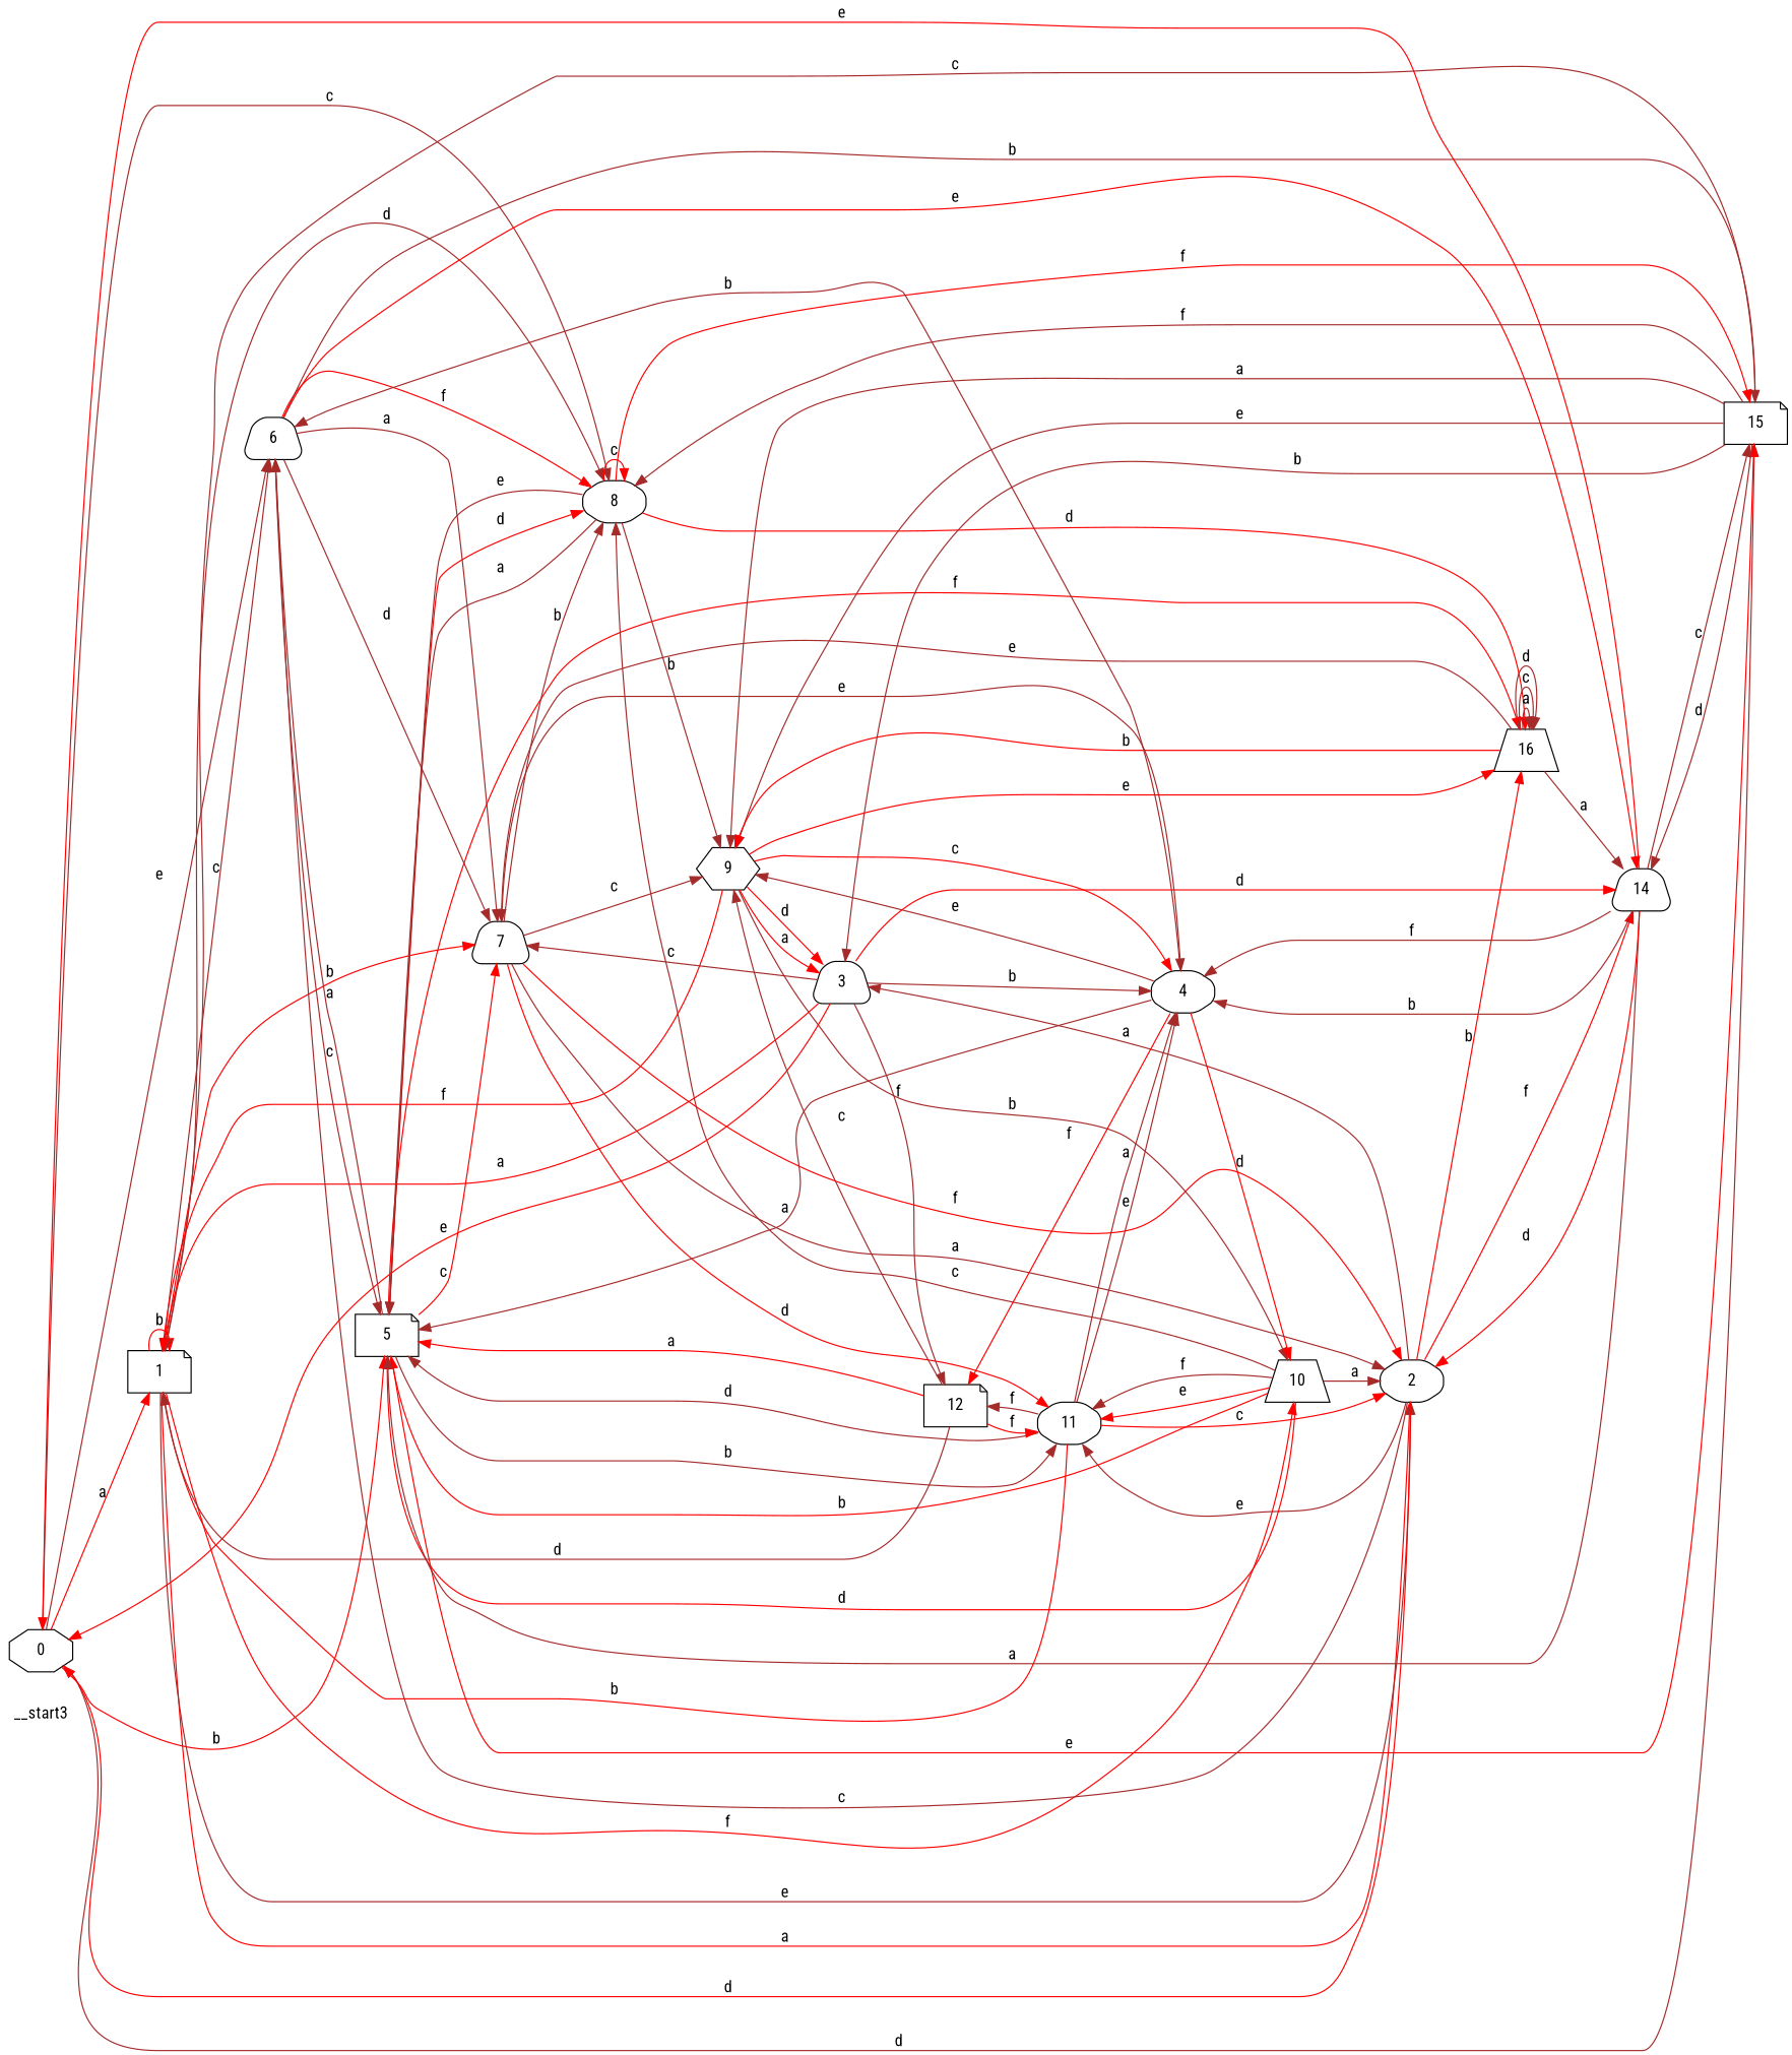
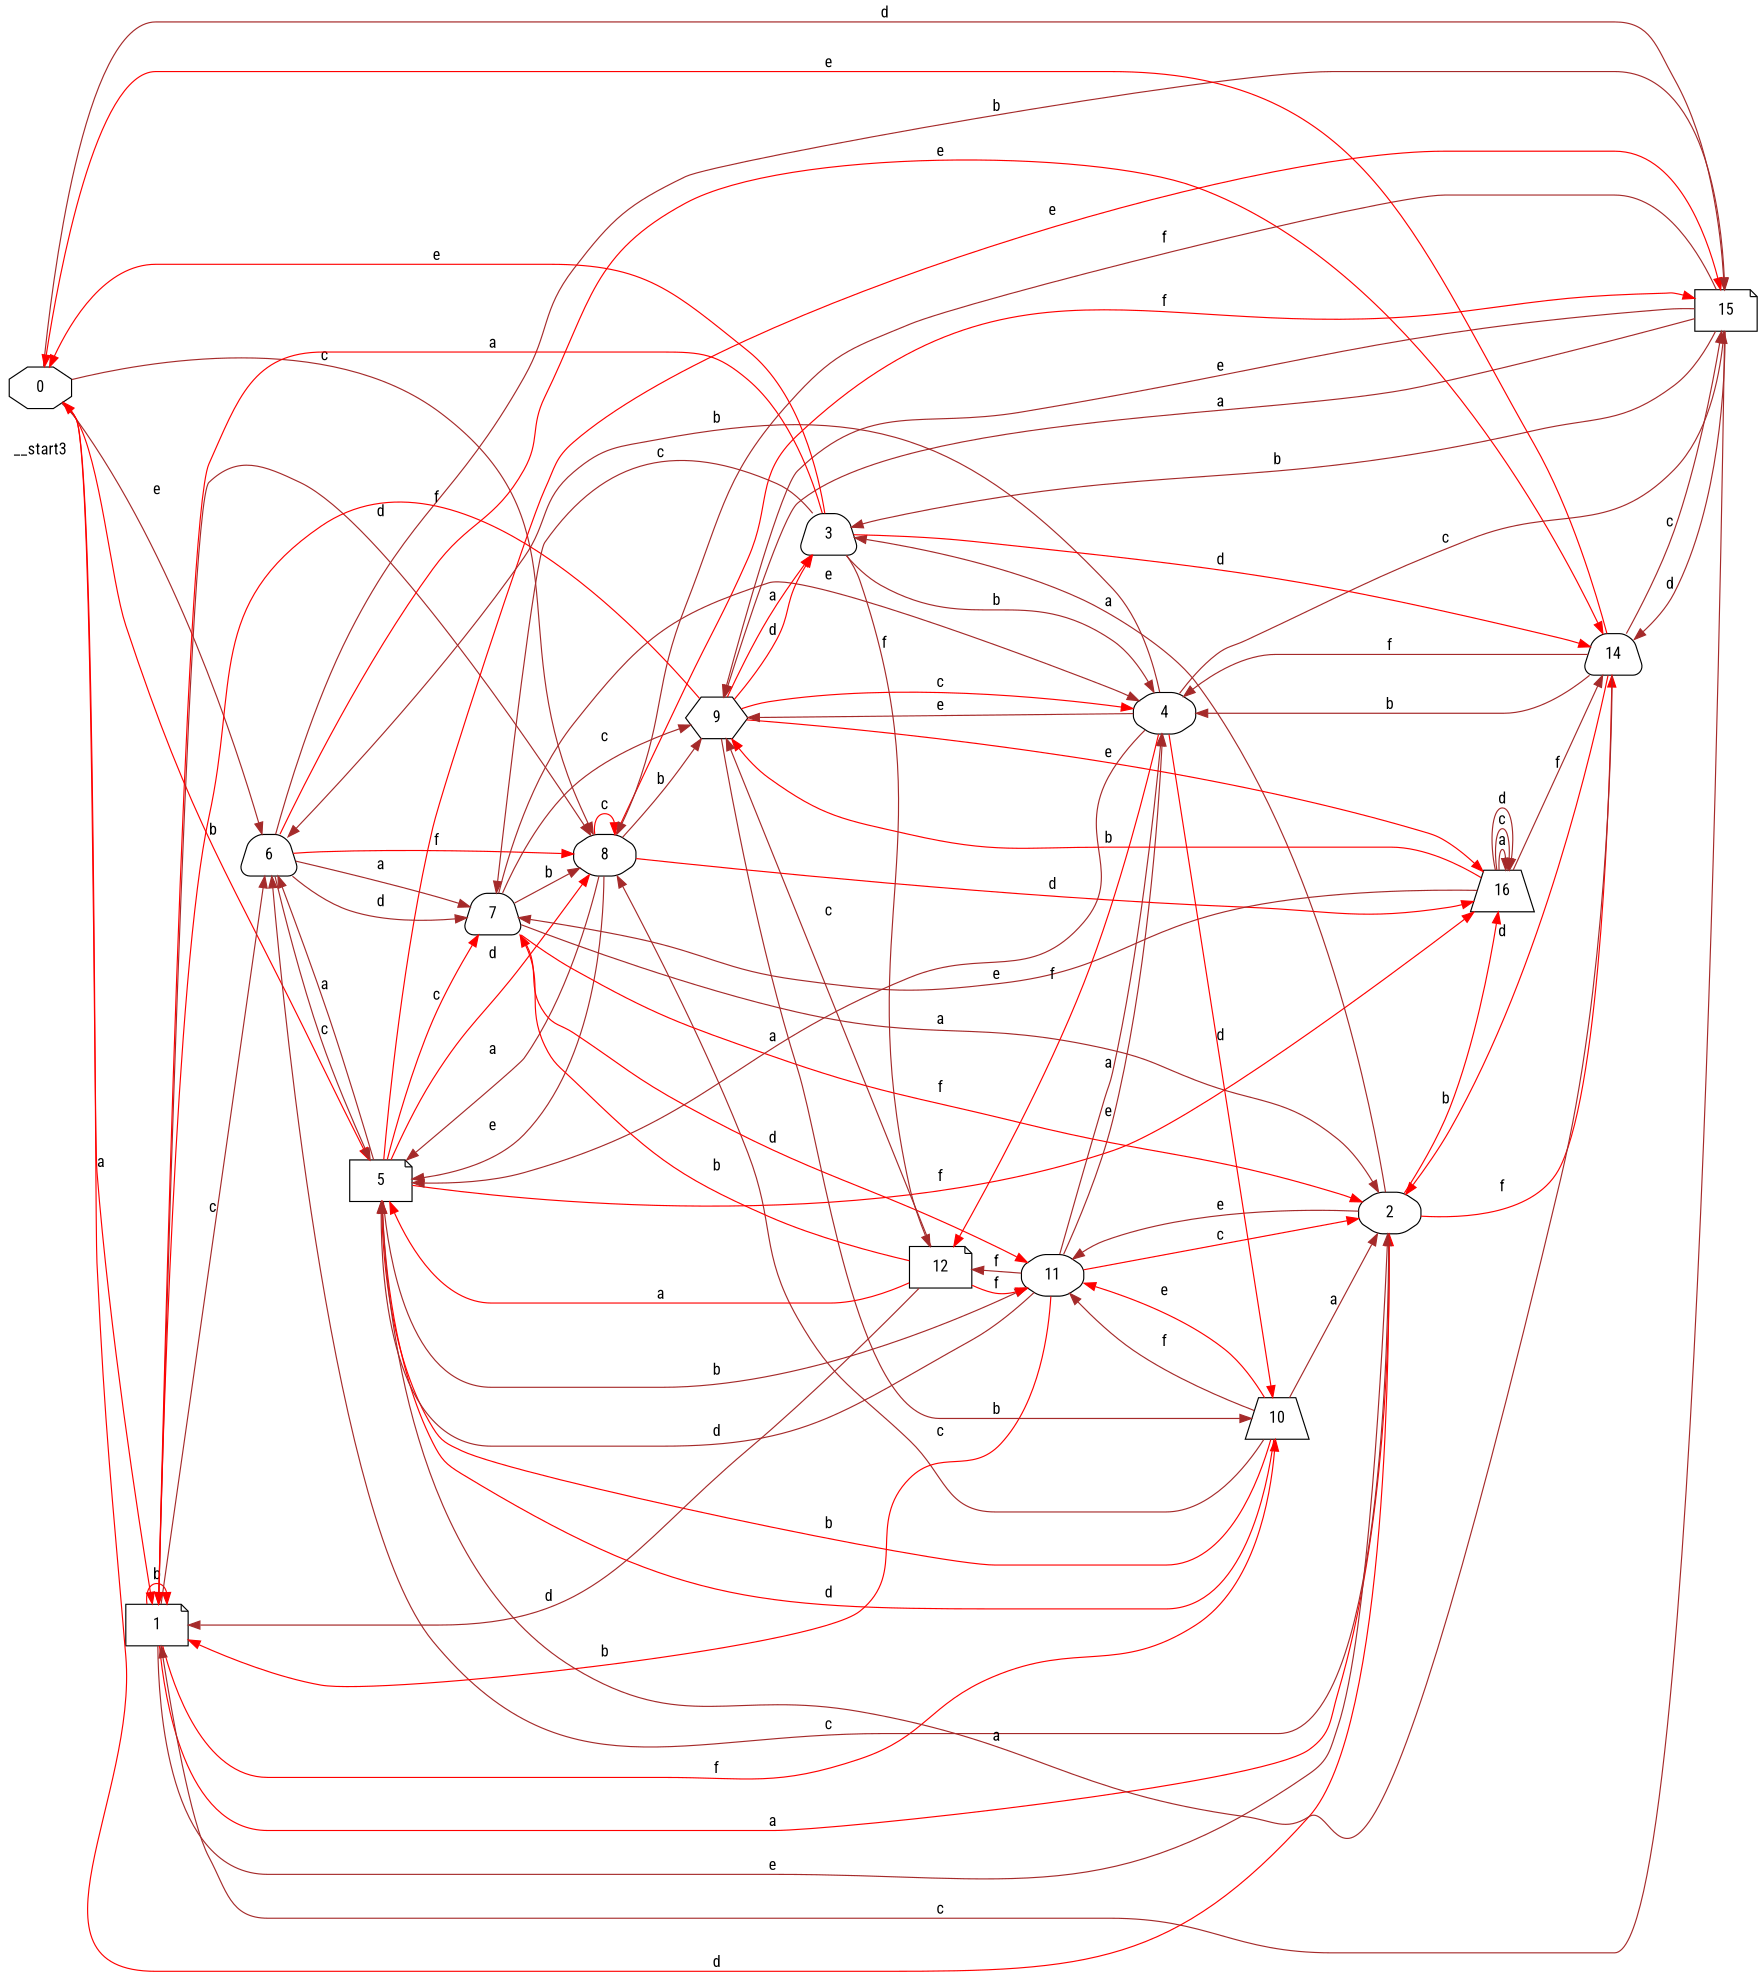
  digraph {
    fontname="Roboto Condensed"
    rankdir=LR
    node [fontname="Roboto Condensed" shape=trapezium color=black fillcolor=white style="rounded,filled"]
    edge [color=brown fontname="Roboto Condensed"]
    n1 [label=__start3 shape=none color="" fillcolor="" style=""]
    n2 [label=0 shape=octagon style=filled]
    n3 [label=1 shape=note style=filled]
    n4 [label=5 shape=note]
    n5 [label=6]
    n6 [label=8 shape=octagon]
    n7 [label=15 shape=note]
    n8 [label=2 shape=octagon]
    n9 [label=10 style=filled]
    n10 [label=11 shape=octagon]
    n11 [label=16 style=filled]
    n12 [label=7]
    n13 [label=14]
    n14 [label=9 shape=hexagon style=filled]
    n15 [label=4 shape=octagon]
    n16 [label=3]
    n17 [label=12 shape=note style=filled]
    n2 -> n3 [color=red label=a]
    n2 -> n4 [color=red label=b]
    n2 -> n5 [label=e]
    n2 -> n6 [label=c]
    n2 -> n7 [label=d]
    n3 -> n3 [color=red label=b]
    n3 -> n5 [label=c]
    n3 -> n6 [label=d]
    n3 -> n8 [color=red label=a]
    n3 -> n8 [label=e]
    n3 -> n9 [color=red label=f]
    n4 -> n5 [label=a]
    n4 -> n6 [color=red label=d]
    n4 -> n7 [color=red label=e]
    n4 -> n10 [label=b]
    n4 -> n11 [color=red label=f]
    n4 -> n12 [color=red label=c]
    n5 -> n4 [label=c]
    n5 -> n6 [color=red label=f]
    n5 -> n7 [label=b]
    n5 -> n12 [label=a]
    n5 -> n12 [label=d]
    n5 -> n13 [color=red label=e]
    n6 -> n4 [label=a]
    n6 -> n4 [label=e]
    n6 -> n6 [color=red label=c]
    n6 -> n7 [color=red label=f]
    n6 -> n11 [color=red label=d]
    n6 -> n14 [label=b]
    n7 -> n3 [label=c]
    n7 -> n6 [label=f]
    n7 -> n13 [label=d]
    n7 -> n14 [label=a]
    n7 -> n14 [label=e]
    n7 -> n16 [label=b]
    n8 -> n2 [color=red label=d]
    n8 -> n5 [label=c]
    n8 -> n10 [label=e]
    n8 -> n11 [color=red label=b]
    n8 -> n13 [color=red label=f]
    n8 -> n16 [label=a]
    n9 -> n4 [color=red label=b]
    n9 -> n4 [color=red label=d]
    n9 -> n6 [label=c]
    n9 -> n8 [label=a]
    n9 -> n10 [color=red label=e]
    n9 -> n10 [label=f]
    n10 -> n3 [color=red label=b]
    n10 -> n4 [label=d]
    n10 -> n8 [color=red label=c]
    n10 -> n15 [label=a]
    n10 -> n15 [label=e]
    n10 -> n17 [label=f]
    n11 -> n11 [label=a]
    n11 -> n11 [label=c]
    n11 -> n11 [label=d]
    n11 -> n12 [label=e]
-   n11 -> n13 [label=a]
+   n11 -> n13 [label=f]
    n11 -> n14 [color=red label=b]
    n12 -> n6 [label=b]
    n12 -> n8 [label=a]
    n12 -> n8 [color=red label=f]
    n12 -> n10 [color=red label=d]
    n12 -> n14 [label=c]
    n12 -> n15 [label=e]
    n13 -> n2 [color=red label=e]
    n13 -> n4 [label=a]
    n13 -> n7 [label=c]
    n13 -> n8 [color=red label=d]
    n13 -> n15 [label=b]
    n13 -> n15 [label=f]
    n14 -> n3 [color=red label=f]
    n14 -> n9 [label=b]
    n14 -> n11 [color=red label=e]
    n14 -> n15 [color=red label=c]
    n14 -> n16 [color=red label=a]
    n14 -> n16 [color=red label=d]
    n15 -> n4 [label=a]
    n15 -> n5 [label=b]
+   n15 -> n7 [label=c]
    n15 -> n9 [color=red label=d]
    n15 -> n14 [label=e]
    n15 -> n17 [color=red label=f]
    n16 -> n2 [color=red label=e]
    n16 -> n3 [color=red label=a]
    n16 -> n12 [label=c]
    n16 -> n13 [color=red label=d]
    n16 -> n15 [label=b]
    n16 -> n17 [label=f]
    n17 -> n3 [label=d]
    n17 -> n4 [color=red label=a]
    n17 -> n10 [color=red label=f]
-   n3 -> n12 [color=red label=b]
+   n17 -> n12 [color=red label=b]
    n17 -> n14 [label=c]
  }
